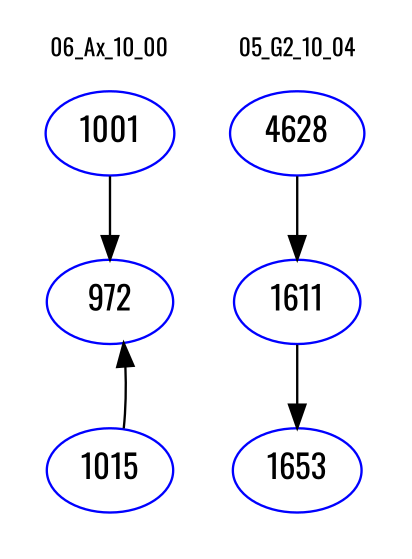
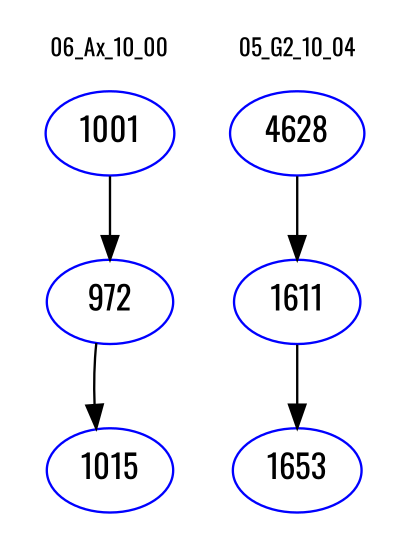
  digraph {
    fontname=Oswald
    node [color=blue fontname=Oswald]
    edge [color=black fontname=Oswald]
    n1 [label=1001]
    n2 [label=972]
    n3 [label=1015]
    n4 [label=4628]
    n5 [label=1611]
    n6 [label=1653]
    subgraph cluster_1 {
      color=white
      fontsize=10
      label="06_Ax_10_00"
      n1
      n2
      n3
    }
    subgraph cluster_2 {
      color=white
      fontsize=10
      label="05_G2_10_04"
      n4
      n5
      n6
    }
    n1 -> n2
-   n3 -> n2
+   n2 -> n3
    n4 -> n5
    n5 -> n6
  }
